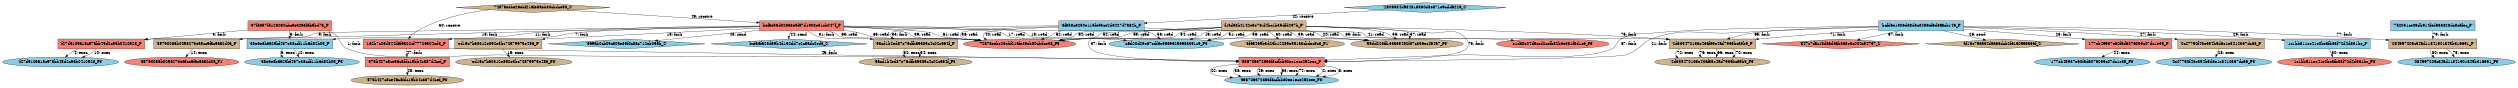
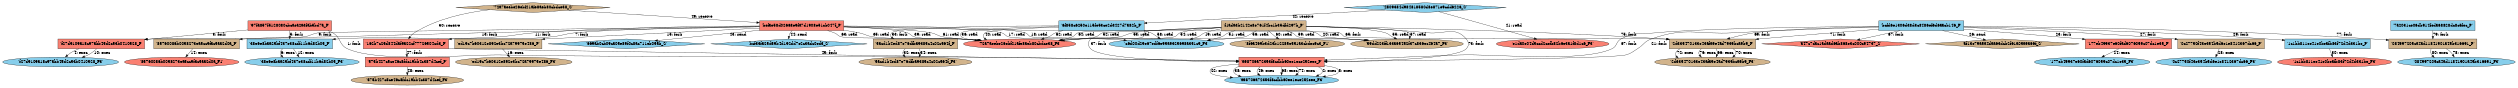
  digraph {
    engine=neato
    fixedsize=false
    fontsize=10
    nodesep=0.3
    rankdir=TB
    ranksep=0
    splines=true
    node [fillcolor=skyblue node_type=Process shape=box style=filled]
    "'97fa857f5128080cbcaea2a3fab5bd7a_P'" [fillcolor=salmon]
    "'a98706a72353f8cdbb60ee1ece252eee_P'" [fillcolor=salmon]
    "'f27d9109a18c97abb45d2c53b0410528_P'" [fillcolor=salmon]
    "'38e6e8baa25bf437e38cdf11b6d82b05_P'"
    "'a98706a72353f8cdbb60ee1ece252eee_F3'" [node_type=File shape=ellipse]
    "'f27d9109a18c97abb45d2c53b0410528_F3'" [node_type=File shape=ellipse]
    "'38e6e8baa25bf437e38cdf11b6d82b05_F3'" [node_type=File shape=ellipse]
    "'befae58d02668e9fa7d1908e51cb047f_P'" [fillcolor=salmon]
    "'85760086b0058273ea5cc9fac5aa2d0a_P'" [fillcolor=tan]
    "'ed19c7b60312e892e3bc72a79975e486_P'" [fillcolor=tan]
    "'c6d00d29e67edf6e95a9325698a351c9_F3'" [node_type=file shape=ellipse]
    "'59dd223ff133a65452f37c836ec464a7_F3'" [fillcolor=tan node_type=file shape=ellipse]
    "'5acd1b4ed87e76dfba9385c4c02c564f_P'" [fillcolor=tan]
    "'72a7aeebe26ebf21afe8aeb80cbdce38_F3'" [fillcolor=salmon node_type=file shape=ellipse]
-   "'669ab0cb09ca05e89f0c8ac711eb055b_S'" [node_type=Socket shape=diamond label="'669ab0cb09ca05e89f0c8ac712eb055b_S'"]
+   "'669ab0cb09ca05e89f0c8ac711eb055b_S'" [node_type=Socket shape=diamond]
    "'bcf33fa25d59b4d192dd7e2c3adc0ed3_S'" [node_type=Socket shape=diamond]
    "'2d335470133e43afa9e4ad7939bca9b9_P'" [fillcolor=tan]
    "'162b7c25d844daf9a22cf77726504cd3_P'" [fillcolor=salmon]
    "'85760086b0058273ea5cc9fac5aa2d0a_F1'" [fillcolor=salmon node_type=File shape=ellipse]
    "'ed19c7b60312e892e3bc72a79975e486_F3'" [fillcolor=tan node_type=File shape=ellipse]
    "'5acd1b4ed87e76dfba9385c4c02c564f_F3'" [fillcolor=tan node_type=File shape=ellipse]
    "'2d335470133e43afa9e4ad7939bca9b9_F3'" [fillcolor=tan node_type=File shape=ellipse]
    "'f1ada3b2142e8e761f4bc1b35dfd297b_P'" [fillcolor=tan]
    "'8f6a469b3d23b12285e551a3cbdec9c3_F1'" [fillcolor=tan node_type=file shape=ellipse]
    "'bcfd6e1306d38d3c8486ef6d6aacb146_P'"
    "'177eb49937e60fad6076059c07dc1e35_P'" [fillcolor=salmon]
    "'a47c7dac1adaad6ab868e3c000c94737_S'" [fillcolor=salmon node_type=Socket shape=diamond]
    "'af13e79a5a4daa63dcb2f61a05a9a66f_S'" [fillcolor=tan node_type=Socket shape=diamond]
    "'0c27750f43e354b5d6e1e8412367dc66_P'" [fillcolor=tan]
    "'1c1bb811ee41e0beafb83f72d4d331be_P'"
    "'084997205ca4ad11841901a45b316691_P'" [fillcolor=tan]
    "'177eb49937e60fad6076059c07dc1e35_F3'" [node_type=File shape=ellipse]
    "'0c27750f43e354b5d6e1e8412367dc66_F3'" [node_type=File shape=ellipse]
    "'1c1bb811ee41e0beafb83f72d4d331be_F3'" [fillcolor=salmon node_type=File shape=ellipse]
    "'084997205ca4ad11841901a45b316691_F3'" [node_type=File shape=ellipse]
    "'6f858c6250e115fe53ce2d3427d7a82b_P'"
    "'e1da0e04d5ccd2cefb82b6e3a1f8d1c6_F3'" [fillcolor=salmon node_type=file shape=ellipse]
    "'2809384d984818580d8e871e9cdd6226_S'" [node_type=Socket shape=diamond]
-   "'575b427c5ce46c8fdc19bb4c387d4cef_P'" [fillcolor=salmon label="'575b427c5ce96c8fdc19bb4c387d4cef_P'"]
+   "'575b427c5ce46c8fdc19bb4c387d4cef_P'" [fillcolor=salmon]
    "'575b427c5ce46c8fdc19bb4c387d4cef_F3'" [fillcolor=tan node_type=File shape=ellipse]
    "'72a7aeebe26ebf21afe8aeb80cbdce38_S'" [fillcolor=tan node_type=Socket shape=diamond]
    "'7a2031ce06db914feda68828dc8c5fec_P'"
    "'97fa857f5128080cbcaea2a3fab5bd7a_P'" -> "'a98706a72353f8cdbb60ee1ece252eee_P'" [label="1: fork"]
    "'97fa857f5128080cbcaea2a3fab5bd7a_P'" -> "'f27d9109a18c97abb45d2c53b0410528_P'" [label="3: fork"]
    "'97fa857f5128080cbcaea2a3fab5bd7a_P'" -> "'38e6e8baa25bf437e38cdf11b6d82b05_P'" [label="5: fork"]
    "'a98706a72353f8cdbb60ee1ece252eee_P'" -> "'a98706a72353f8cdbb60ee1ece252eee_F3'" [label="2: exec"]
    "'a98706a72353f8cdbb60ee1ece252eee_P'" -> "'a98706a72353f8cdbb60ee1ece252eee_F3'" [label="8: exec"]
    "'a98706a72353f8cdbb60ee1ece252eee_P'" -> "'a98706a72353f8cdbb60ee1ece252eee_F3'" [label="22: exec"]
    "'a98706a72353f8cdbb60ee1ece252eee_P'" -> "'a98706a72353f8cdbb60ee1ece252eee_F3'" [label="38: exec"]
    "'a98706a72353f8cdbb60ee1ece252eee_P'" -> "'a98706a72353f8cdbb60ee1ece252eee_F3'" [label="46: exec"]
    "'a98706a72353f8cdbb60ee1ece252eee_P'" -> "'a98706a72353f8cdbb60ee1ece252eee_F3'" [label="68: exec"]
    "'a98706a72353f8cdbb60ee1ece252eee_P'" -> "'a98706a72353f8cdbb60ee1ece252eee_F3'" [label="74: exec"]
    "'f27d9109a18c97abb45d2c53b0410528_P'" -> "'f27d9109a18c97abb45d2c53b0410528_F3'" [label="4: exec"]
    "'f27d9109a18c97abb45d2c53b0410528_P'" -> "'f27d9109a18c97abb45d2c53b0410528_F3'" [label="10: exec"]
    "'38e6e8baa25bf437e38cdf11b6d82b05_P'" -> "'38e6e8baa25bf437e38cdf11b6d82b05_F3'" [label="6: exec"]
    "'38e6e8baa25bf437e38cdf11b6d82b05_P'" -> "'38e6e8baa25bf437e38cdf11b6d82b05_F3'" [label="12: exec"]
    "'befae58d02668e9fa7d1908e51cb047f_P'" -> "'f27d9109a18c97abb45d2c53b0410528_P'" [label="9: fork"]
    "'befae58d02668e9fa7d1908e51cb047f_P'" -> "'38e6e8baa25bf437e38cdf11b6d82b05_P'" [label="11: fork"]
    "'befae58d02668e9fa7d1908e51cb047f_P'" -> "'85760086b0058273ea5cc9fac5aa2d0a_P'" [label="13: fork"]
    "'befae58d02668e9fa7d1908e51cb047f_P'" -> "'ed19c7b60312e892e3bc72a79975e486_P'" [label="15: fork"]
    "'befae58d02668e9fa7d1908e51cb047f_P'" -> "'c6d00d29e67edf6e95a9325698a351c9_F3'" [label="17: read"]
    "'befae58d02668e9fa7d1908e51cb047f_P'" -> "'59dd223ff133a65452f37c836ec464a7_F3'" [label="18: read"]
-   "'befae58d02668e9fa7d1908e51cb047f_P'" -> "'5acd1b4ed87e76dfba9385c4c02c564f_P'" [label="31: fork"]
    "'befae58d02668e9fa7d1908e51cb047f_P'" -> "'72a7aeebe26ebf21afe8aeb80cbdce38_F3'" [label="35: read"]
    "'befae58d02668e9fa7d1908e51cb047f_P'" -> "'72a7aeebe26ebf21afe8aeb80cbdce38_F3'" [label="39: read"]
    "'befae58d02668e9fa7d1908e51cb047f_P'" -> "'72a7aeebe26ebf21afe8aeb80cbdce38_F3'" [label="61: read"]
    "'befae58d02668e9fa7d1908e51cb047f_P'" -> "'72a7aeebe26ebf21afe8aeb80cbdce38_F3'" [label="63: read"]
    "'befae58d02668e9fa7d1908e51cb047f_P'" -> "'669ab0cb09ca05e89f0c8ac711eb055b_S'" [label="43: send"]
    "'befae58d02668e9fa7d1908e51cb047f_P'" -> "'bcf33fa25d59b4d192dd7e2c3adc0ed3_S'" [label="44: send"]
    "'befae58d02668e9fa7d1908e51cb047f_P'" -> "'2d335470133e43afa9e4ad7939bca9b9_P'" [label="65: fork"]
    "'befae58d02668e9fa7d1908e51cb047f_P'" -> "'162b7c25d844daf9a22cf77726504cd3_P'" [label="7: fork"]
    "'85760086b0058273ea5cc9fac5aa2d0a_P'" -> "'85760086b0058273ea5cc9fac5aa2d0a_F1'" [label="14: exec"]
    "'ed19c7b60312e892e3bc72a79975e486_P'" -> "'ed19c7b60312e892e3bc72a79975e486_F3'" [label="16: exec"]
    "'5acd1b4ed87e76dfba9385c4c02c564f_P'" -> "'5acd1b4ed87e76dfba9385c4c02c564f_F3'" [label="32: exec"]
    "'5acd1b4ed87e76dfba9385c4c02c564f_P'" -> "'5acd1b4ed87e76dfba9385c4c02c564f_F3'" [label="34: exec"]
    "'2d335470133e43afa9e4ad7939bca9b9_P'" -> "'2d335470133e43afa9e4ad7939bca9b9_F3'" [label="66: exec"]
    "'2d335470133e43afa9e4ad7939bca9b9_P'" -> "'2d335470133e43afa9e4ad7939bca9b9_F3'" [label="70: exec"]
    "'2d335470133e43afa9e4ad7939bca9b9_P'" -> "'2d335470133e43afa9e4ad7939bca9b9_F3'" [label="72: exec"]
    "'2d335470133e43afa9e4ad7939bca9b9_P'" -> "'2d335470133e43afa9e4ad7939bca9b9_F3'" [label="76: exec"]
    "'162b7c25d844daf9a22cf77726504cd3_P'" -> "'a98706a72353f8cdbb60ee1ece252eee_P'" [label="45: fork"]
    "'162b7c25d844daf9a22cf77726504cd3_P'" -> "'575b427c5ce46c8fdc19bb4c387d4cef_P'" [label="47: fork"]
    "'f1ada3b2142e8e761f4bc1b35dfd297b_P'" -> "'a98706a72353f8cdbb60ee1ece252eee_P'" [label="73: fork"]
    "'f1ada3b2142e8e761f4bc1b35dfd297b_P'" -> "'c6d00d29e67edf6e95a9325698a351c9_F3'" [label="19: read"]
    "'f1ada3b2142e8e761f4bc1b35dfd297b_P'" -> "'c6d00d29e67edf6e95a9325698a351c9_F3'" [label="51: read"]
    "'f1ada3b2142e8e761f4bc1b35dfd297b_P'" -> "'c6d00d29e67edf6e95a9325698a351c9_F3'" [label="56: read"]
    "'f1ada3b2142e8e761f4bc1b35dfd297b_P'" -> "'59dd223ff133a65452f37c836ec464a7_F3'" [label="20: read"]
    "'f1ada3b2142e8e761f4bc1b35dfd297b_P'" -> "'59dd223ff133a65452f37c836ec464a7_F3'" [label="55: read"]
    "'f1ada3b2142e8e761f4bc1b35dfd297b_P'" -> "'59dd223ff133a65452f37c836ec464a7_F3'" [label="57: read"]
    "'f1ada3b2142e8e761f4bc1b35dfd297b_P'" -> "'59dd223ff133a65452f37c836ec464a7_F3'" [label="59: read"]
    "'f1ada3b2142e8e761f4bc1b35dfd297b_P'" -> "'72a7aeebe26ebf21afe8aeb80cbdce38_F3'" [label="52: read"]
    "'f1ada3b2142e8e761f4bc1b35dfd297b_P'" -> "'72a7aeebe26ebf21afe8aeb80cbdce38_F3'" [label="53: read"]
    "'f1ada3b2142e8e761f4bc1b35dfd297b_P'" -> "'72a7aeebe26ebf21afe8aeb80cbdce38_F3'" [label="54: read"]
    "'f1ada3b2142e8e761f4bc1b35dfd297b_P'" -> "'72a7aeebe26ebf21afe8aeb80cbdce38_F3'" [label="64: read"]
    "'f1ada3b2142e8e761f4bc1b35dfd297b_P'" -> "'2d335470133e43afa9e4ad7939bca9b9_P'" [label="75: fork"]
    "'f1ada3b2142e8e761f4bc1b35dfd297b_P'" -> "'8f6a469b3d23b12285e551a3cbdec9c3_F1'" [label="60: read"]
    "'bcfd6e1306d38d3c8486ef6d6aacb146_P'" -> "'a98706a72353f8cdbb60ee1ece252eee_P'" [label="21: fork"]
    "'bcfd6e1306d38d3c8486ef6d6aacb146_P'" -> "'a98706a72353f8cdbb60ee1ece252eee_P'" [label="67: fork"]
    "'bcfd6e1306d38d3c8486ef6d6aacb146_P'" -> "'2d335470133e43afa9e4ad7939bca9b9_P'" [label="69: fork"]
    "'bcfd6e1306d38d3c8486ef6d6aacb146_P'" -> "'2d335470133e43afa9e4ad7939bca9b9_P'" [label="71: fork"]
    "'bcfd6e1306d38d3c8486ef6d6aacb146_P'" -> "'177eb49937e60fad6076059c07dc1e35_P'" [label="23: fork"]
    "'bcfd6e1306d38d3c8486ef6d6aacb146_P'" -> "'a47c7dac1adaad6ab868e3c000c94737_S'" [label="67: fork"]
    "'bcfd6e1306d38d3c8486ef6d6aacb146_P'" -> "'af13e79a5a4daa63dcb2f61a05a9a66f_S'" [label="26: send"]
    "'bcfd6e1306d38d3c8486ef6d6aacb146_P'" -> "'0c27750f43e354b5d6e1e8412367dc66_P'" [label="27: fork"]
    "'bcfd6e1306d38d3c8486ef6d6aacb146_P'" -> "'1c1bb811ee41e0beafb83f72d4d331be_P'" [label="29: fork"]
    "'bcfd6e1306d38d3c8486ef6d6aacb146_P'" -> "'084997205ca4ad11841901a45b316691_P'" [label="77: fork"]
    "'177eb49937e60fad6076059c07dc1e35_P'" -> "'177eb49937e60fad6076059c07dc1e35_F3'" [label="24: exec"]
    "'0c27750f43e354b5d6e1e8412367dc66_P'" -> "'0c27750f43e354b5d6e1e8412367dc66_F3'" [label="28: exec"]
    "'1c1bb811ee41e0beafb83f72d4d331be_P'" -> "'1c1bb811ee41e0beafb83f72d4d331be_F3'" [label="30: exec"]
    "'084997205ca4ad11841901a45b316691_P'" -> "'084997205ca4ad11841901a45b316691_F3'" [label="78: exec"]
    "'084997205ca4ad11841901a45b316691_P'" -> "'084997205ca4ad11841901a45b316691_F3'" [label="80: exec"]
    "'6f858c6250e115fe53ce2d3427d7a82b_P'" -> "'a98706a72353f8cdbb60ee1ece252eee_P'" [label="37: fork"]
    "'6f858c6250e115fe53ce2d3427d7a82b_P'" -> "'c6d00d29e67edf6e95a9325698a351c9_F3'" [label="58: read"]
    "'6f858c6250e115fe53ce2d3427d7a82b_P'" -> "'5acd1b4ed87e76dfba9385c4c02c564f_P'" [label="33: fork"]
    "'6f858c6250e115fe53ce2d3427d7a82b_P'" -> "'72a7aeebe26ebf21afe8aeb80cbdce38_F3'" [label="36: read"]
    "'6f858c6250e115fe53ce2d3427d7a82b_P'" -> "'72a7aeebe26ebf21afe8aeb80cbdce38_F3'" [label="40: read"]
    "'6f858c6250e115fe53ce2d3427d7a82b_P'" -> "'72a7aeebe26ebf21afe8aeb80cbdce38_F3'" [label="62: read"]
-   "'6f858c6250e115fe53ce2d3427d7a82b_P'" -> "'e1da0e04d5ccd2cefb82b6e3a1f8d1c6_F3'" [label="41: read"]
+   "'2809384d984818580d8e871e9cdd6226_S'" -> "'e1da0e04d5ccd2cefb82b6e3a1f8d1c6_F3'" [label="41: read"]
    "'2809384d984818580d8e871e9cdd6226_S'" -> "'6f858c6250e115fe53ce2d3427d7a82b_P'" [label="42: receive"]
    "'575b427c5ce46c8fdc19bb4c387d4cef_P'" -> "'575b427c5ce46c8fdc19bb4c387d4cef_F3'" [label="48: exec"]
    "'72a7aeebe26ebf21afe8aeb80cbdce38_S'" -> "'befae58d02668e9fa7d1908e51cb047f_P'" [label="49: receive"]
    "'72a7aeebe26ebf21afe8aeb80cbdce38_S'" -> "'162b7c25d844daf9a22cf77726504cd3_P'" [label="50: receive"]
    "'7a2031ce06db914feda68828dc8c5fec_P'" -> "'084997205ca4ad11841901a45b316691_P'" [label="79: fork"]
  }
